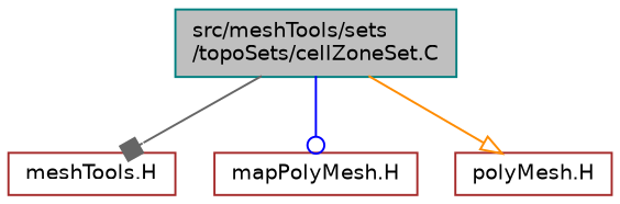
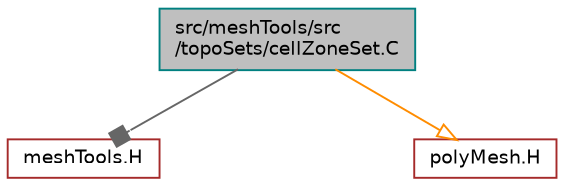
  digraph {
    node [color=brown fontname=Helvetica fontsize=10 shape=record]
    edge [fontname=Helvetica fontsize=10 labelfontname=Helvetica labelfontsize=10 style=solid]
-   n1 [color=teal fillcolor=grey75 fontcolor=black height=0.2 label="src/meshTools/sets\l/topoSets/cellZoneSet.C" style=filled width=0.4]
+   n1 [color=teal fillcolor=grey75 fontcolor=black height=0.2 label="src/meshTools/src\l/topoSets/cellZoneSet.C" style=filled width=0.4]
    n2 [height=0.2 label="meshTools.H" width=0.4]
-   n3 [height=0.2 label="mapPolyMesh.H" width=0.4]
    n4 [height=0.2 label="polyMesh.H" width=0.4]
    n1 -> n2 [arrowhead=box color=gray40]
-   n1 -> n3 [arrowhead=odot color=blue]
    n1 -> n4 [arrowhead=onormal color=darkorange]
  }
